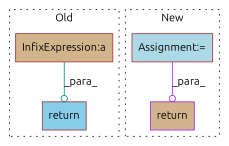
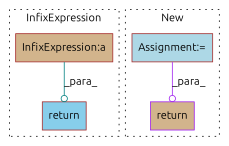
  digraph {
    fontname=Ubuntu
    node [a=41 color=brown fillcolor=tan fontname=Ubuntu l=7 shape=box style=filled]
    edge [arrowhead=odot fontname=Ubuntu]
    n1 [a=27 l=3 label="InfixExpression:a" s=609]
    n2 [fillcolor=skyblue label=return s=505]
    n3 [color=purple label=return s=635]
    n4 [a=7 fillcolor=lightblue label="Assignment:=" s=525]
    subgraph cluster_1 {
-     label=Old
+     label=InfixExpression
      style=dotted
      n1
      n2
    }
    subgraph cluster_2 {
      label=New
      style=dotted
      n3
      n4
    }
    n1 -> n2 [color=teal label=_para_]
    n4 -> n3 [color=purple label=_para_]
  }
